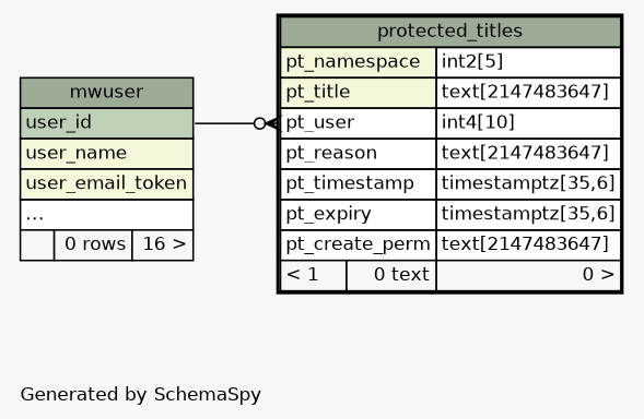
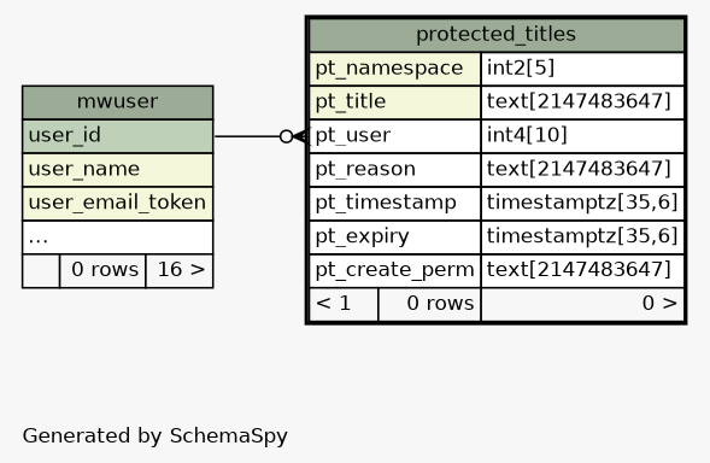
  digraph {
    bgcolor="#f7f7f7"
    fontname=Helvetica
    fontsize=11
    label="\nGenerated by SchemaSpy"
    labeljust=l
    nodesep=0.18
    rankdir=RL
    ranksep=0.46
    node [fontname=Helvetica fontsize=11 shape=plaintext]
-   n1 [label=<     <TABLE BORDER="2" CELLBORDER="1" CELLSPACING="0" BGCOLOR="#ffffff">       <TR><TD COLSPAN="3" BGCOLOR="#9bab96" ALIGN="CENTER">protected_titles</TD></TR>       <TR><TD PORT="pt_namespace" COLSPAN="2" BGCOLOR="#f4f7da" ALIGN="LEFT">pt_namespace</TD><TD PORT="pt_namespace.type" ALIGN="LEFT">int2[5]</TD></TR>       <TR><TD PORT="pt_title" COLSPAN="2" BGCOLOR="#f4f7da" ALIGN="LEFT">pt_title</TD><TD PORT="pt_title.type" ALIGN="LEFT">text[2147483647]</TD></TR>       <TR><TD PORT="pt_user" COLSPAN="2" ALIGN="LEFT">pt_user</TD><TD PORT="pt_user.type" ALIGN="LEFT">int4[10]</TD></TR>       <TR><TD PORT="pt_reason" COLSPAN="2" ALIGN="LEFT">pt_reason</TD><TD PORT="pt_reason.type" ALIGN="LEFT">text[2147483647]</TD></TR>       <TR><TD PORT="pt_timestamp" COLSPAN="2" ALIGN="LEFT">pt_timestamp</TD><TD PORT="pt_timestamp.type" ALIGN="LEFT">timestamptz[35,6]</TD></TR>       <TR><TD PORT="pt_expiry" COLSPAN="2" ALIGN="LEFT">pt_expiry</TD><TD PORT="pt_expiry.type" ALIGN="LEFT">timestamptz[35,6]</TD></TR>       <TR><TD PORT="pt_create_perm" COLSPAN="2" ALIGN="LEFT">pt_create_perm</TD><TD PORT="pt_create_perm.type" ALIGN="LEFT">text[2147483647]</TD></TR>       <TR><TD ALIGN="LEFT" BGCOLOR="#f7f7f7">&lt; 1</TD><TD ALIGN="RIGHT" BGCOLOR="#f7f7f7">0 text</TD><TD ALIGN="RIGHT" BGCOLOR="#f7f7f7">0 &gt;</TD></TR>     </TABLE>>]
+   n1 [label=<     <TABLE BORDER="2" CELLBORDER="1" CELLSPACING="0" BGCOLOR="#ffffff">       <TR><TD COLSPAN="3" BGCOLOR="#9bab96" ALIGN="CENTER">protected_titles</TD></TR>       <TR><TD PORT="pt_namespace" COLSPAN="2" BGCOLOR="#f4f7da" ALIGN="LEFT">pt_namespace</TD><TD PORT="pt_namespace.type" ALIGN="LEFT">int2[5]</TD></TR>       <TR><TD PORT="pt_title" COLSPAN="2" BGCOLOR="#f4f7da" ALIGN="LEFT">pt_title</TD><TD PORT="pt_title.type" ALIGN="LEFT">text[2147483647]</TD></TR>       <TR><TD PORT="pt_user" COLSPAN="2" ALIGN="LEFT">pt_user</TD><TD PORT="pt_user.type" ALIGN="LEFT">int4[10]</TD></TR>       <TR><TD PORT="pt_reason" COLSPAN="2" ALIGN="LEFT">pt_reason</TD><TD PORT="pt_reason.type" ALIGN="LEFT">text[2147483647]</TD></TR>       <TR><TD PORT="pt_timestamp" COLSPAN="2" ALIGN="LEFT">pt_timestamp</TD><TD PORT="pt_timestamp.type" ALIGN="LEFT">timestamptz[35,6]</TD></TR>       <TR><TD PORT="pt_expiry" COLSPAN="2" ALIGN="LEFT">pt_expiry</TD><TD PORT="pt_expiry.type" ALIGN="LEFT">timestamptz[35,6]</TD></TR>       <TR><TD PORT="pt_create_perm" COLSPAN="2" ALIGN="LEFT">pt_create_perm</TD><TD PORT="pt_create_perm.type" ALIGN="LEFT">text[2147483647]</TD></TR>       <TR><TD ALIGN="LEFT" BGCOLOR="#f7f7f7">&lt; 1</TD><TD ALIGN="RIGHT" BGCOLOR="#f7f7f7">0 rows</TD><TD ALIGN="RIGHT" BGCOLOR="#f7f7f7">0 &gt;</TD></TR>     </TABLE>>]
    n2 [label=<     <TABLE BORDER="0" CELLBORDER="1" CELLSPACING="0" BGCOLOR="#ffffff">       <TR><TD COLSPAN="3" BGCOLOR="#9bab96" ALIGN="CENTER">mwuser</TD></TR>       <TR><TD PORT="user_id" COLSPAN="3" BGCOLOR="#bed1b8" ALIGN="LEFT">user_id</TD></TR>       <TR><TD PORT="user_name" COLSPAN="3" BGCOLOR="#f4f7da" ALIGN="LEFT">user_name</TD></TR>       <TR><TD PORT="user_email_token" COLSPAN="3" BGCOLOR="#f4f7da" ALIGN="LEFT">user_email_token</TD></TR>       <TR><TD PORT="elipses" COLSPAN="3" ALIGN="LEFT">...</TD></TR>       <TR><TD ALIGN="LEFT" BGCOLOR="#f7f7f7">  </TD><TD ALIGN="RIGHT" BGCOLOR="#f7f7f7">0 rows</TD><TD ALIGN="RIGHT" BGCOLOR="#f7f7f7">16 &gt;</TD></TR>     </TABLE>>]
    n1 -> n2 [arrowhead=none arrowsize=0.8 arrowtail=crowodot dir=back headport="user_id:e" tailport="pt_user:w"]
  }
